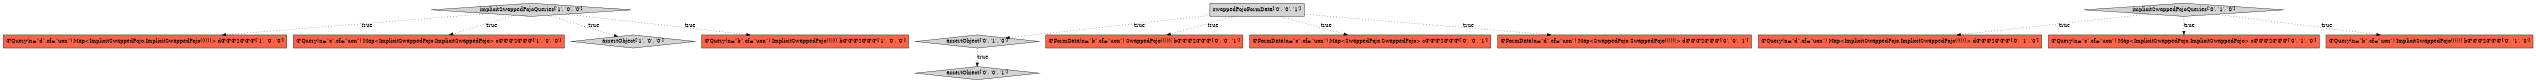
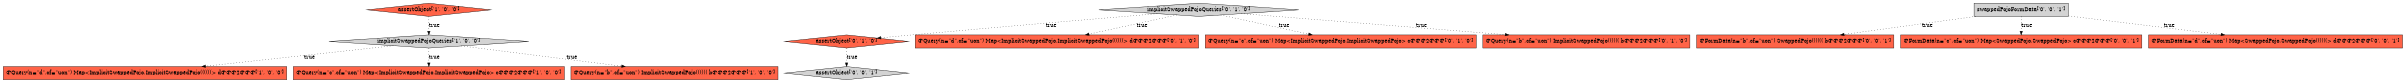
  digraph {
    node [fillcolor=tomato shape=box style=filled]
    edge [style=dotted]
    n1 [label="@Query(n=\"d\",cf=\"uon\") Map<ImplicitSwappedPojo,ImplicitSwappedPojo((((((> d@@@2@@@['1', '0', '0']"]
    n2 [fillcolor=lightgray label="assertObject['0', '0', '1']" shape=diamond]
    n3 [fillcolor=lightgray label="implicitSwappedPojoQueries['0', '1', '0']" shape=diamond]
-   n4 [fillcolor=lightgray label="assertObject['0', '1', '0']" shape=diamond]
+   n4 [label="assertObject['0', '1', '0']" shape=diamond]
    n5 [label="@Query(n=\"d\",cf=\"uon\") Map<ImplicitSwappedPojo,ImplicitSwappedPojo((((((> d@@@2@@@['0', '1', '0']"]
    n6 [label="@Query(n=\"c\",cf=\"uon\") Map<ImplicitSwappedPojo,ImplicitSwappedPojo> c@@@2@@@['0', '1', '0']"]
    n7 [label="@Query(n=\"b\",cf=\"uon\") ImplicitSwappedPojo(((((( b@@@2@@@['0', '1', '0']"]
    n8 [fillcolor=lightgray label="swappedPojoFormData['0', '0', '1']"]
    n9 [label="@FormData(n=\"b\",cf=\"uon\") SwappedPojo(((((( b@@@2@@@['0', '0', '1']"]
    n10 [label="@FormData(n=\"c\",cf=\"uon\") Map<SwappedPojo,SwappedPojo> c@@@2@@@['0', '0', '1']"]
    n11 [label="@FormData(n=\"d\",cf=\"uon\") Map<SwappedPojo,SwappedPojo((((((> d@@@2@@@['0', '0', '1']"]
    n12 [label="@Query(n=\"c\",cf=\"uon\") Map<ImplicitSwappedPojo,ImplicitSwappedPojo> c@@@2@@@['1', '0', '0']"]
    n13 [fillcolor=lightgray label="implicitSwappedPojoQueries['1', '0', '0']" shape=diamond]
-   n14 [fillcolor=lightgray label="assertObject['1', '0', '0']" shape=diamond]
+   n14 [label="assertObject['1', '0', '0']" shape=diamond]
    n15 [label="@Query(n=\"b\",cf=\"uon\") ImplicitSwappedPojo(((((( b@@@2@@@['1', '0', '0']"]
-   n8 -> n4 [label=true]
+   n3 -> n4 [label=true]
    n3 -> n5 [label=true]
    n3 -> n6 [label=true]
    n3 -> n7 [label=true]
    n4 -> n2 [label=true]
    n8 -> n9 [label=true]
    n8 -> n10 [label=true]
    n8 -> n11 [label=true]
    n13 -> n1 [label=true]
    n13 -> n12 [label=true]
-   n13 -> n14 [label=true]
+   n14 -> n13 [label=true]
    n13 -> n15 [label=true]
  }
